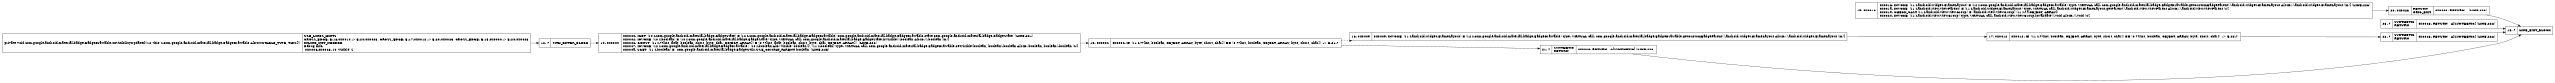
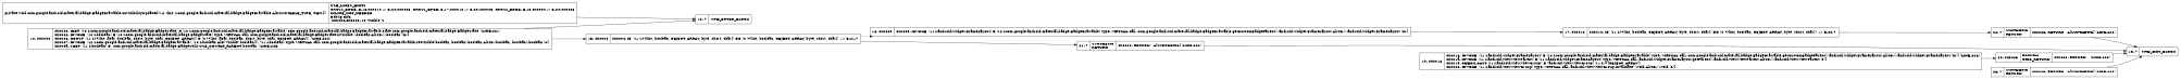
  digraph {
    rankdir=LR
    node [shape=record]
    n1 [label="{12\:\ ?|MTH_ENTER_BLOCK\l}"]
    n2 [label="{14\:\ 0x0000|0x0000: IGET  (r0 I:com.google.android.material.badge.BadgeState) = (r2 I:com.google.android.material.badge.BadgeDrawable) com.google.android.material.badge.BadgeDrawable.state com.google.android.material.badge.BadgeState  (LINE:221)\l0x0002: INVOKE  (r0 I:boolean) = (r0 I:com.google.android.material.badge.BadgeState) type: VIRTUAL call: com.google.android.material.badge.BadgeState.isVisible():boolean A[MD:():boolean (m)]\l0x0006: CONST  (r1 I:??[int, float, boolean, short, byte, char, OBJECT, ARRAY]) = (0 ??[int, float, boolean, short, byte, char, OBJECT, ARRAY])  (LINE:222)\l0x0007: INVOKE  (r2 I:com.google.android.material.badge.BadgeDrawable), (r0 I:boolean A[D('visible' boolean)]), (r1 I:boolean) type: VIRTUAL call: com.google.android.material.badge.BadgeDrawable.setVisible(boolean, boolean):boolean A[MD:(boolean, boolean):boolean (c)]\l0x000a: SGET  (r1 I:boolean) =  com.google.android.material.badge.BadgeUtils.USE_COMPAT_PARENT boolean  (LINE:225)\l}"]
    n3 [label="{15\:\ 0x000c|0x000c: IF  (r1 I:??[int, boolean, OBJECT, ARRAY, byte, short, char]) == (0 ??[int, boolean, OBJECT, ARRAY, byte, short, char])  \-\> B:21:? \l}"]
    n4 [label="{16\:\ 0x000e|0x000e: INVOKE  (r1 I:android.widget.FrameLayout) = (r2 I:com.google.android.material.badge.BadgeDrawable) type: VIRTUAL call: com.google.android.material.badge.BadgeDrawable.getCustomBadgeParent():android.widget.FrameLayout A[MD:():android.widget.FrameLayout (m)]\l}"]
    n5 [label="{21\:\ ?|SYNTHETIC\lRETURN\l|0x0023: RETURN   A[SYNTHETIC] (LINE:228)\l}"]
    n6 [label="{17\:\ 0x0012|0x0012: IF  (r1 I:??[int, boolean, OBJECT, ARRAY, byte, short, char]) == (0 ??[int, boolean, OBJECT, ARRAY, byte, short, char])  \-\> B:22:? \l}"]
-   n7 [label="{13\:\ ?|LINE_EXIT_BLOCK\l}"]
+   n7 [label="{13\:\ ?|MTH_EXIT_BLOCK\l}"]
    n8 [label="{22\:\ ?|SYNTHETIC\lRETURN\l|0x0023: RETURN   A[SYNTHETIC] (LINE:228)\l}"]
    n9 [label="{19\:\ 0x0016|0x0016: INVOKE  (r1 I:android.widget.FrameLayout) = (r2 I:com.google.android.material.badge.BadgeDrawable) type: VIRTUAL call: com.google.android.material.badge.BadgeDrawable.getCustomBadgeParent():android.widget.FrameLayout A[MD:():android.widget.FrameLayout (m)] (LINE:226)\l0x001a: INVOKE  (r1 I:android.view.ViewParent) = (r1 I:android.widget.FrameLayout) type: VIRTUAL call: android.widget.FrameLayout.getParent():android.view.ViewParent A[MD:():android.view.ViewParent (s)]\l0x001e: CHECK_CAST (r1 I:android.view.ViewGroup) = (android.view.ViewGroup) (r1 I:??[OBJECT, ARRAY]) \l0x0020: INVOKE  (r1 I:android.view.ViewGroup) type: VIRTUAL call: android.view.ViewGroup.invalidate():void A[MD:():void (c)]\l}"]
-   n10 [label="{20\:\ 0x0023|RETURN\lORIG_EXIT\l|0x0023: RETURN    (LINE:228)\l}"]
+   n10 [label="{20\:\ 0x0023|RETURN\lORIG_RETURN\l|0x0023: RETURN    (LINE:228)\l}"]
    n11 [label="{23\:\ ?|SYNTHETIC\lRETURN\l|0x0023: RETURN   A[SYNTHETIC] (LINE:228)\l}"]
    n12 [label="{private void com.google.android.material.badge.BadgeDrawable.onVisibilityUpdated((r2 'this' I:com.google.android.material.badge.BadgeDrawable A[IMMUTABLE_TYPE, THIS]))  | USE_LINES_HINTS\lCROSS_EDGE: B:18:0x0014 \-\> B:20:0x0023, CROSS_EDGE: B:17:0x0012 \-\> B:20:0x0023, CROSS_EDGE: B:15:0x000c \-\> B:20:0x0023\lINLINE_NOT_NEEDED\lDebug Info:\l  0x0006\-0x0023: r0 'visible' Z\l}"]
-   n1 -> n2
+   n2 -> n1
    n2 -> n3
    n3 -> n4 [style=dashed]
    n3 -> n5
    n4 -> n6
    n5 -> n7
    n6 -> n8
    n8 -> n7
    n9 -> n10
    n10 -> n7
    n11 -> n7
    n12 -> n1
  }
